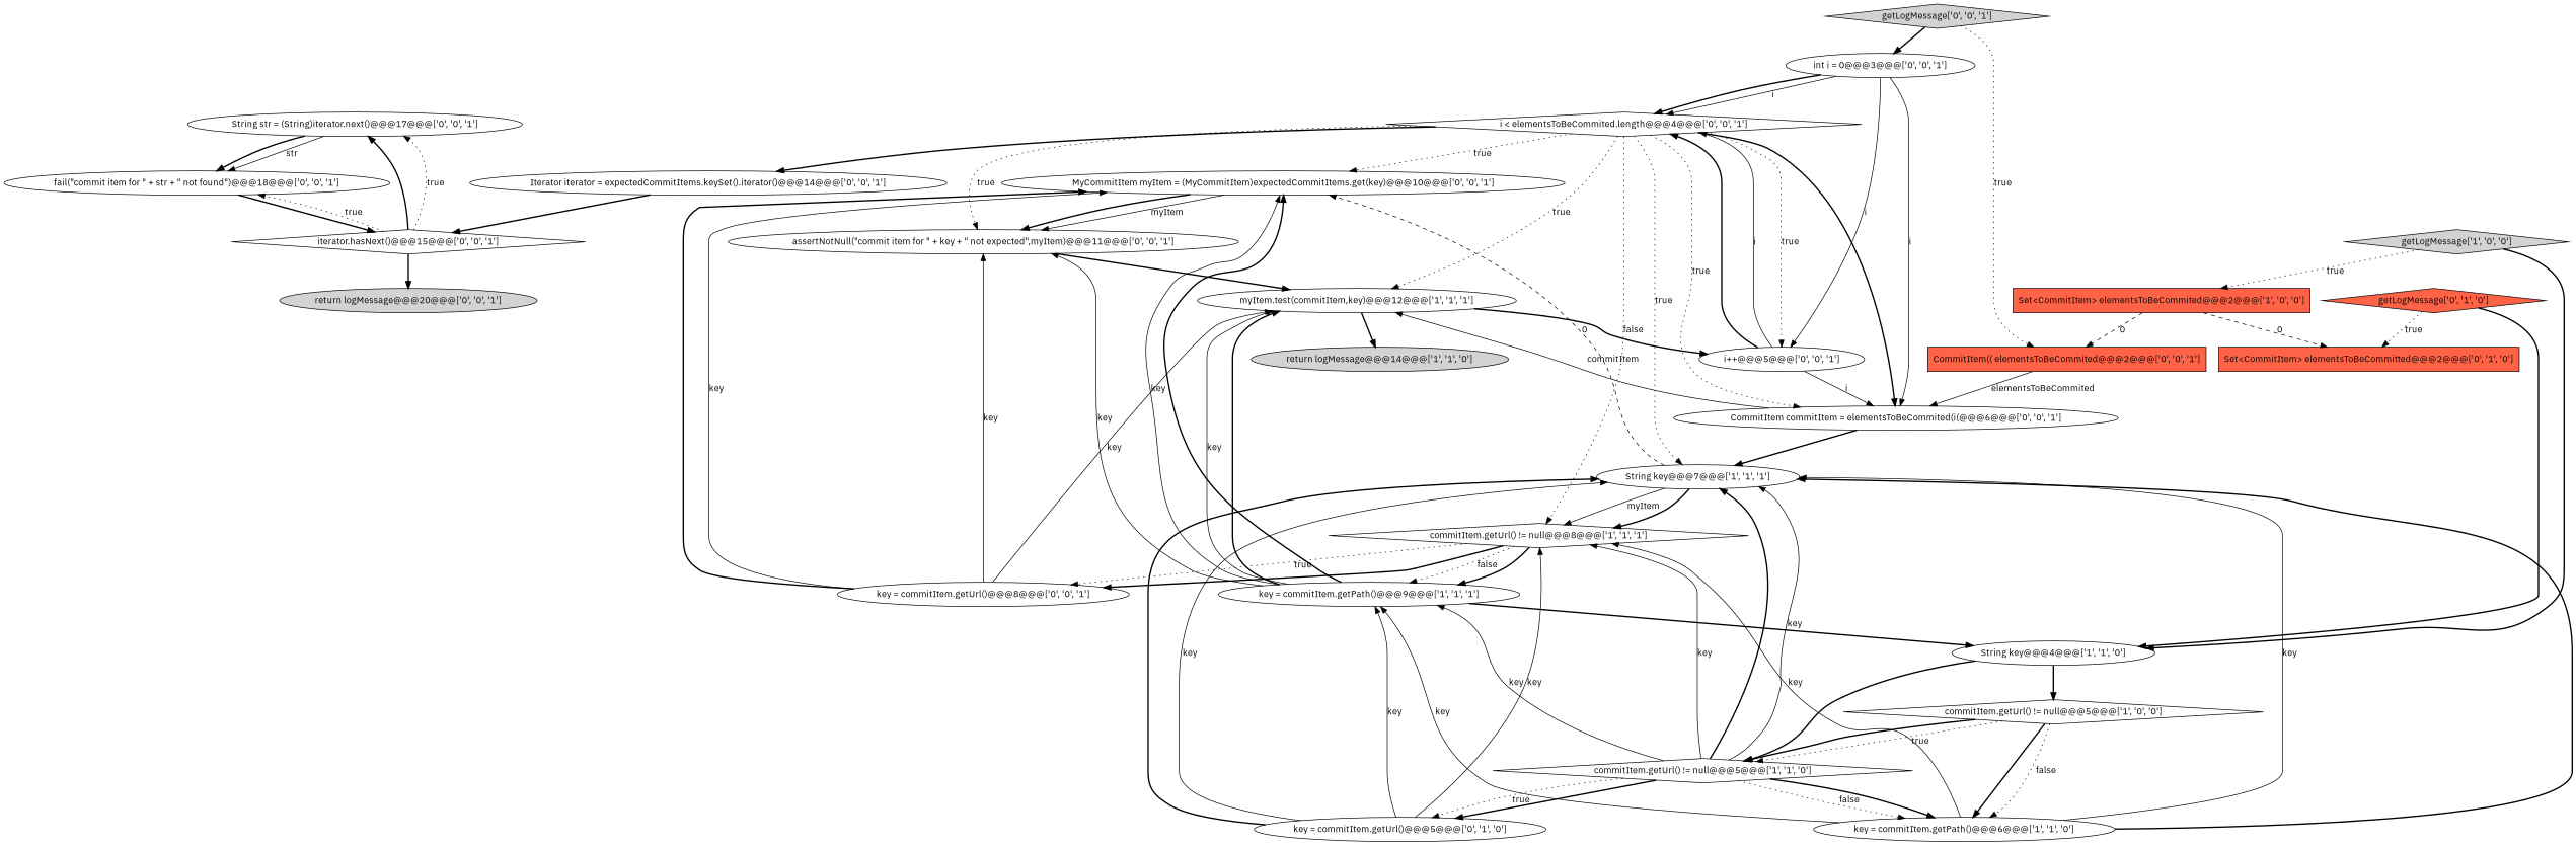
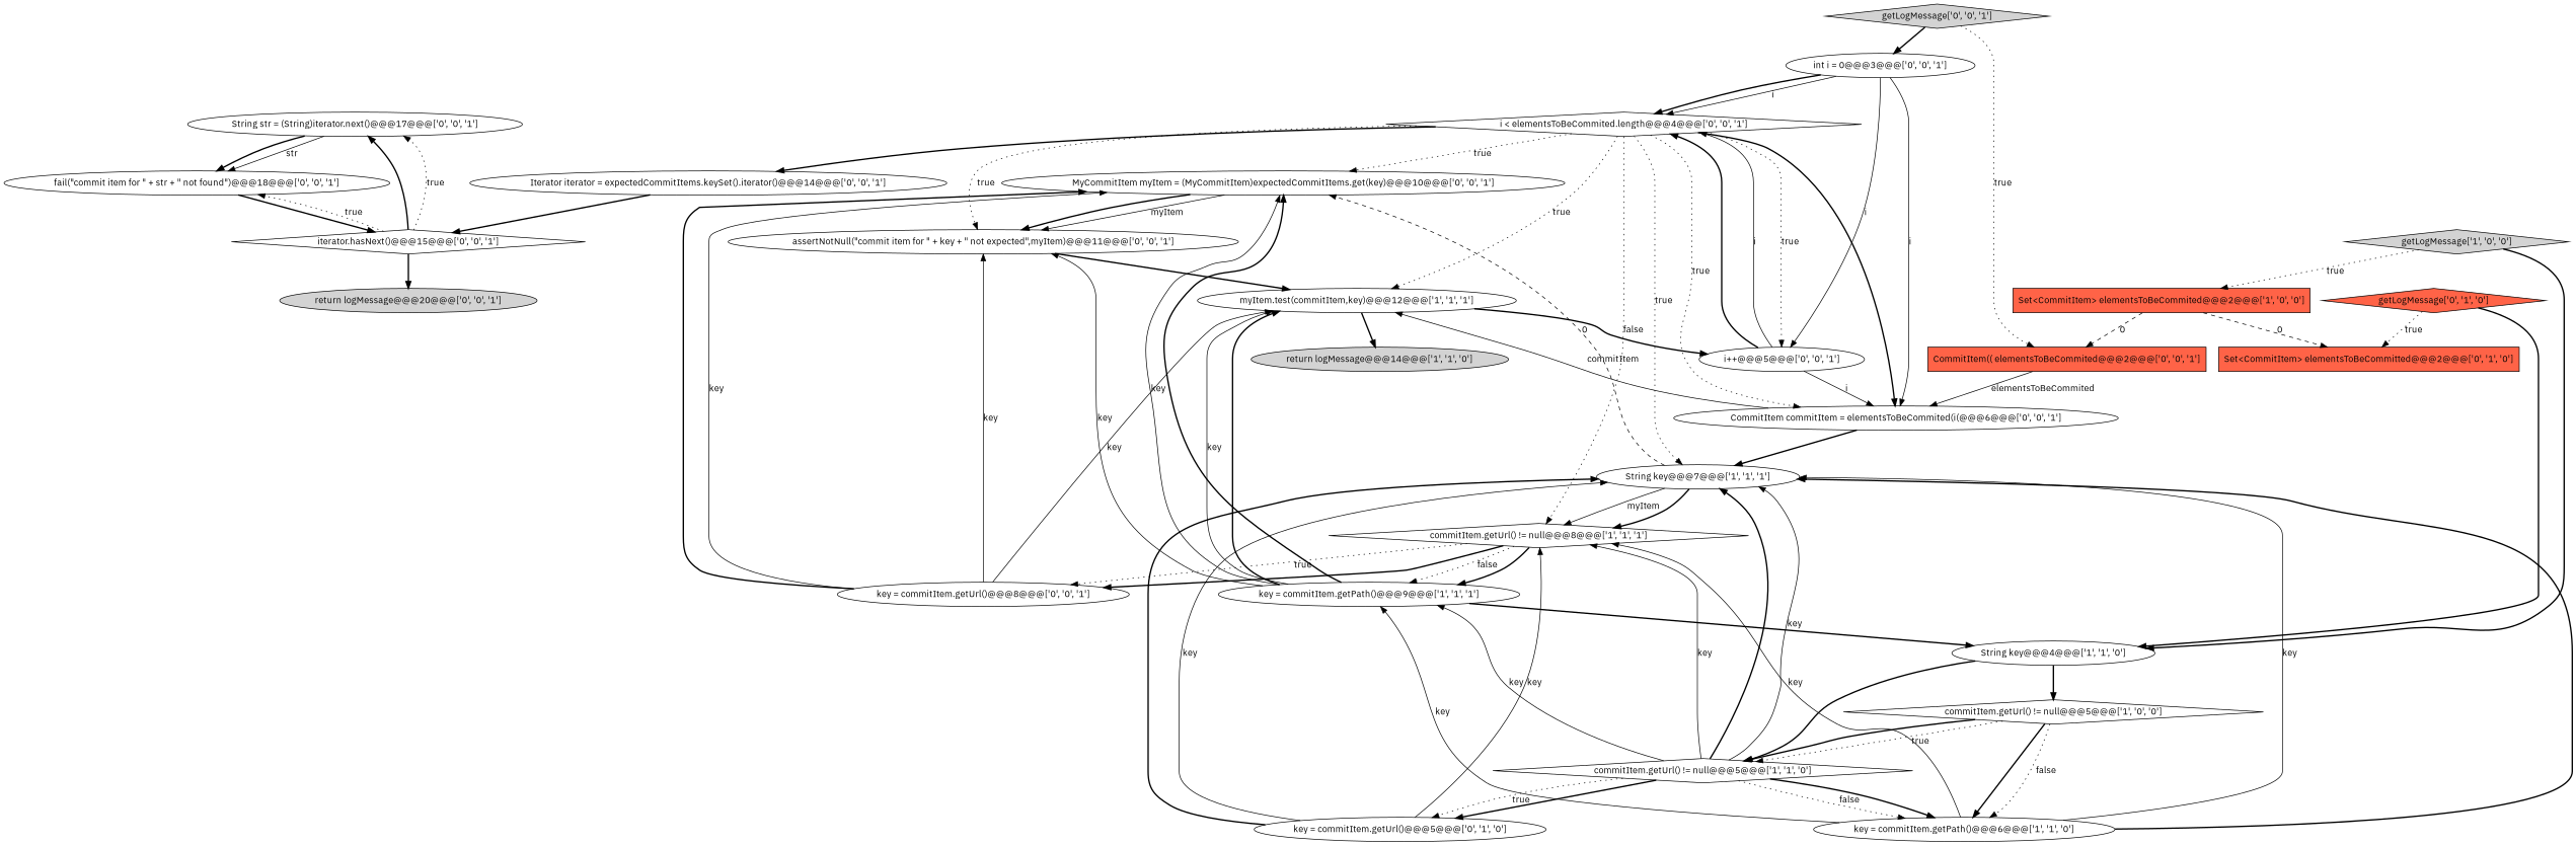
  digraph {
    fontname="IBM Plex Sans"
    node [fillcolor=white fontname="IBM Plex Sans" shape=ellipse style=filled]
    edge [fontname="IBM Plex Sans" style=bold]
    n1 [label="String str = (String)iterator.next()@@@17@@@['0', '0', '1']"]
    n2 [label="fail(\"commit item for \" + str + \" not found\")@@@18@@@['0', '0', '1']"]
    n3 [label="iterator.hasNext()@@@15@@@['0', '0', '1']" shape=diamond]
    n4 [label="MyCommitItem myItem = (MyCommitItem)expectedCommitItems.get(key)@@@10@@@['0', '0', '1']"]
    n5 [label="assertNotNull(\"commit item for \" + key + \" not expected\",myItem)@@@11@@@['0', '0', '1']"]
    n6 [label="myItem.test(commitItem,key)@@@12@@@['1', '1', '1']"]
    n7 [label="commitItem.getUrl() != null@@@8@@@['1', '1', '1']" shape=diamond]
    n8 [label="key = commitItem.getUrl()@@@8@@@['0', '0', '1']"]
    n9 [label="key = commitItem.getPath()@@@9@@@['1', '1', '1']"]
    n10 [label="String key@@@4@@@['1', '1', '0']"]
    n11 [label="commitItem.getUrl() != null@@@5@@@['1', '0', '0']" shape=diamond]
    n12 [label="commitItem.getUrl() != null@@@5@@@['1', '1', '0']" shape=diamond]
    n13 [label="key = commitItem.getPath()@@@6@@@['1', '1', '0']"]
    n14 [label="key = commitItem.getUrl()@@@5@@@['0', '1', '0']"]
    n15 [label="String key@@@7@@@['1', '1', '1']"]
    n16 [fillcolor=tomato label="CommitItem(( elementsToBeCommited@@@2@@@['0', '0', '1']" shape=box]
    n17 [label="CommitItem commitItem = elementsToBeCommited(i(@@@6@@@['0', '0', '1']"]
    n18 [fillcolor=tomato label="Set<CommitItem> elementsToBeCommitted@@@2@@@['0', '1', '0']" shape=box]
    n19 [label="i++@@@5@@@['0', '0', '1']"]
    n20 [fillcolor=lightgray label="return logMessage@@@14@@@['1', '1', '0']"]
    n21 [label="int i = 0@@@3@@@['0', '0', '1']"]
    n22 [label="i < elementsToBeCommited.length@@@4@@@['0', '0', '1']" shape=diamond]
    n23 [label="Iterator iterator = expectedCommitItems.keySet().iterator()@@@14@@@['0', '0', '1']"]
    n24 [fillcolor=lightgray label="return logMessage@@@20@@@['0', '0', '1']"]
    n25 [fillcolor=tomato label="Set<CommitItem> elementsToBeCommited@@@2@@@['1', '0', '0']" shape=box]
    n26 [fillcolor=tomato label="getLogMessage['0', '1', '0']" shape=diamond]
    n27 [fillcolor=lightgray label="getLogMessage['1', '0', '0']" shape=diamond]
    n28 [fillcolor=lightgray label="getLogMessage['0', '0', '1']" shape=diamond]
    n1 -> n2 [label=str style=solid]
    n1 -> n2
    n2 -> n3
    n3 -> n1 [label=true style=dotted]
    n3 -> n1
    n3 -> n2 [label=true style=dotted]
    n3 -> n24
    n4 -> n5 [label=myItem style=solid]
    n4 -> n5
    n5 -> n6
    n6 -> n19
    n6 -> n20
    n7 -> n8
    n7 -> n8 [label=true style=dotted]
    n7 -> n9 [label=false style=dotted]
    n7 -> n9
    n8 -> n4
    n8 -> n4 [label=key style=solid]
    n8 -> n5 [label=key style=solid]
    n8 -> n6 [label=key style=solid]
    n9 -> n4
    n9 -> n4 [label=key style=solid]
    n9 -> n5 [label=key style=solid]
    n9 -> n6
    n9 -> n6 [label=key style=solid]
    n9 -> n10
    n10 -> n11
    n10 -> n12
    n11 -> n12 [label=true style=dotted]
    n11 -> n12
    n11 -> n13 [label=false style=dotted]
    n11 -> n13
    n12 -> n7 [label=key style=solid]
    n12 -> n9 [label=key style=solid]
    n12 -> n13 [label=false style=dotted]
    n12 -> n13
    n12 -> n14
    n12 -> n14 [label=true style=dotted]
    n12 -> n15 [label=key style=solid]
    n12 -> n15
    n13 -> n7 [label=key style=solid]
    n13 -> n9 [label=key style=solid]
    n13 -> n15
    n13 -> n15 [label=key style=solid]
    n14 -> n7 [label=key style=solid]
-   n14 -> n9 [label=key style=solid]
    n14 -> n15
    n14 -> n15 [label=key style=solid]
    n15 -> n4 [label=0 style=dashed]
    n15 -> n7
    n15 -> n7 [label=myItem style=solid]
    n16 -> n17 [label=elementsToBeCommited style=solid]
    n17 -> n6 [label=commitItem style=solid]
    n17 -> n15
    n19 -> n17 [label=i style=solid]
    n19 -> n22
    n19 -> n22 [label=i style=solid]
    n21 -> n17 [label=i style=solid]
    n21 -> n19 [label=i style=solid]
    n21 -> n22
    n21 -> n22 [label=i style=solid]
    n22 -> n4 [label=true style=dotted]
    n22 -> n5 [label=true style=dotted]
    n22 -> n6 [label=true style=dotted]
    n22 -> n7 [label=false style=dotted]
    n22 -> n15 [label=true style=dotted]
    n22 -> n17
    n22 -> n17 [label=true style=dotted]
    n22 -> n19 [label=true style=dotted]
    n22 -> n23
    n23 -> n3
    n25 -> n16 [label=0 style=dashed]
    n25 -> n18 [label=0 style=dashed]
    n26 -> n10
    n26 -> n18 [label=true style=dotted]
    n27 -> n10
    n27 -> n25 [label=true style=dotted]
    n28 -> n16 [label=true style=dotted]
    n28 -> n21
  }
